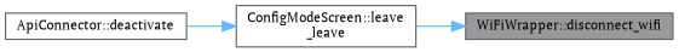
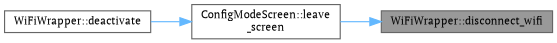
  digraph {
    fontname="PT Serif"
    rankdir=RL
    node [color=grey40 fillcolor=white fontname="PT Serif" fontsize=10 shape=box style=filled]
    edge [color=steelblue1 dir=back fontname="PT Serif" fontsize=10 labelfontname=Helvetica labelfontsize=10 style=solid]
    n1 [color=gray40 fillcolor=grey60 fontcolor=black height=0.2 label="WiFiWrapper::disconnect_wifi" width=0.4]
-   n2 [height=0.2 label="ConfigModeScreen::leave\l_leave" width=0.4]
-   n3 [height=0.2 label="ApiConnector::deactivate" width=0.4]
+   n2 [height=0.2 label="ConfigModeScreen::leave\l_screen" width=0.4]
+   n3 [height=0.2 label="WiFiWrapper::deactivate" width=0.4]
    n1 -> n2
    n2 -> n3
  }
